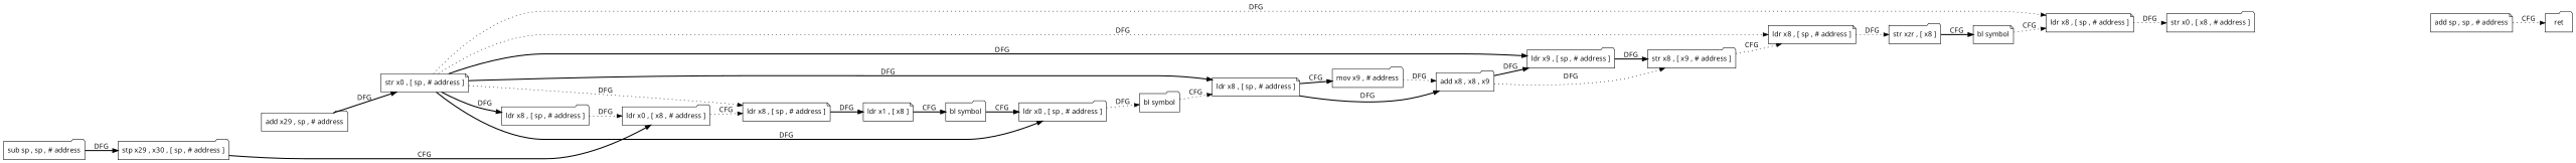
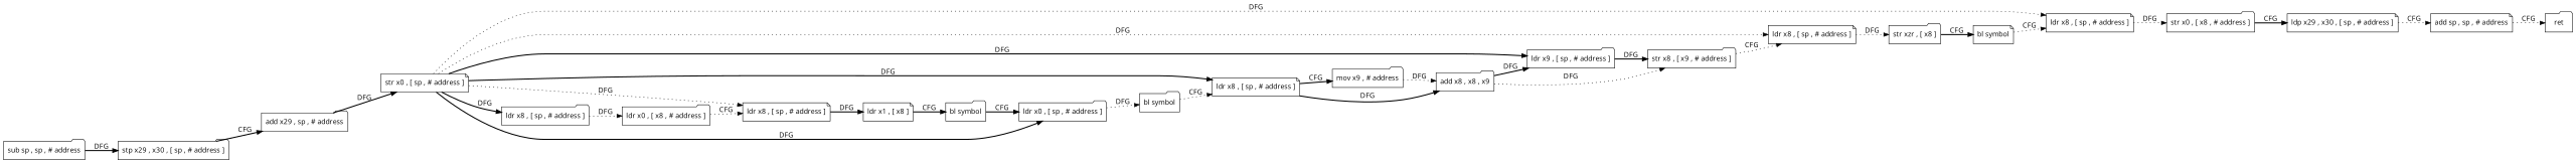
  digraph {
    fontname="Open Sans"
    rankdir=LR
    node [fontname="Open Sans" shape=folder]
    edge [fontname="Open Sans" style=bold]
    n1 [label="sub sp , sp , # address"]
    n2 [label="stp x29 , x30 , [ sp , # address ]"]
    n3 [label="add x29 , sp , # address"]
    n4 [label="str x0 , [ sp , # address ]" shape=note]
    n5 [label="ldr x8 , [ sp , # address ]"]
    n6 [label="ldr x8 , [ sp , # address ]" shape=note]
    n7 [label="ldr x0 , [ sp , # address ]"]
    n8 [label="ldr x8 , [ sp , # address ]" shape=note]
    n9 [label="ldr x9 , [ sp , # address ]"]
    n10 [label="ldr x8 , [ sp , # address ]" shape=note]
    n11 [label="ldr x8 , [ sp , # address ]" shape=note]
    n12 [label="ldr x0 , [ x8 , # address ]"]
    n13 [label="ldr x1 , [ x8 ]" shape=note]
    n14 [label="bl symbol"]
    n15 [label="mov x9 , # address"]
    n16 [label="add x8 , x8 , x9"]
    n17 [label="str x8 , [ x9 , # address ]"]
    n18 [label="str xzr , [ x8 ]"]
    n19 [label="str x0 , [ x8 , # address ]"]
    n20 [label="bl symbol"]
    n21 [label="bl symbol" shape=note]
+   n22 [label="ldp x29 , x30 , [ sp , # address ]" shape=note]
    n23 [label="add sp , sp , # address" shape=note]
    n24 [label=ret]
    n1 -> n2 [label=DFG]
-   n2 -> n12 [label=CFG]
+   n2 -> n3 [label=CFG]
    n3 -> n4 [label=DFG]
    n4 -> n5 [label=DFG]
    n4 -> n6 [label=DFG style=dotted]
    n4 -> n7 [label=DFG]
    n4 -> n8 [label=DFG]
    n4 -> n9 [label=DFG]
    n4 -> n10 [label=DFG style=dotted]
    n4 -> n11 [label=DFG style=dotted]
    n5 -> n12 [label=DFG style=dotted]
    n6 -> n13 [label=DFG]
    n7 -> n14 [label=DFG style=dotted]
    n8 -> n15 [label=CFG]
    n8 -> n16 [label=DFG]
    n9 -> n17 [label=DFG]
    n10 -> n18 [label=DFG style=dotted]
    n11 -> n19 [label=DFG style=dotted]
    n12 -> n6 [label=CFG style=dotted]
    n13 -> n20 [label=CFG]
    n14 -> n8 [label=CFG style=dotted]
    n15 -> n16 [label=DFG style=dotted]
    n16 -> n9 [label=DFG]
    n16 -> n17 [label=DFG style=dotted]
    n17 -> n10 [label=CFG style=dotted]
    n18 -> n21 [label=CFG]
+   n19 -> n22 [label=CFG]
    n20 -> n7 [label=CFG]
    n21 -> n11 [label=CFG style=dotted]
+   n22 -> n23 [label=CFG style=dotted]
    n23 -> n24 [label=CFG style=dotted]
  }
